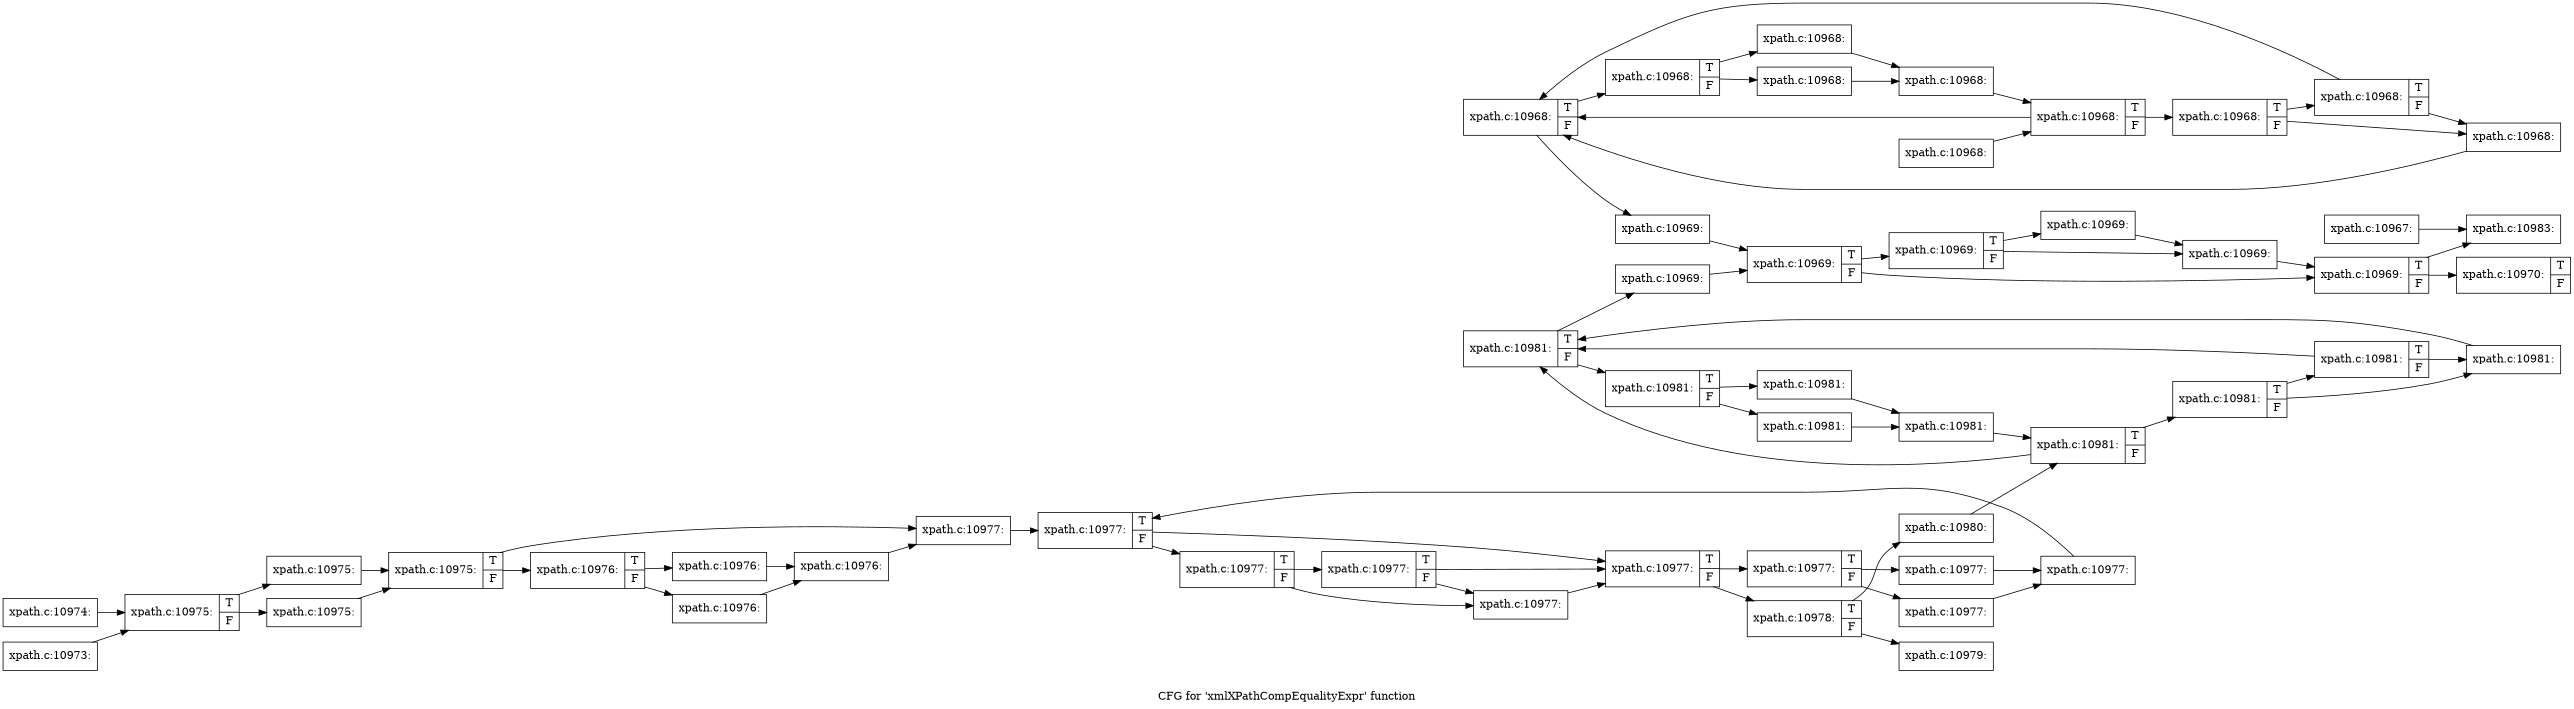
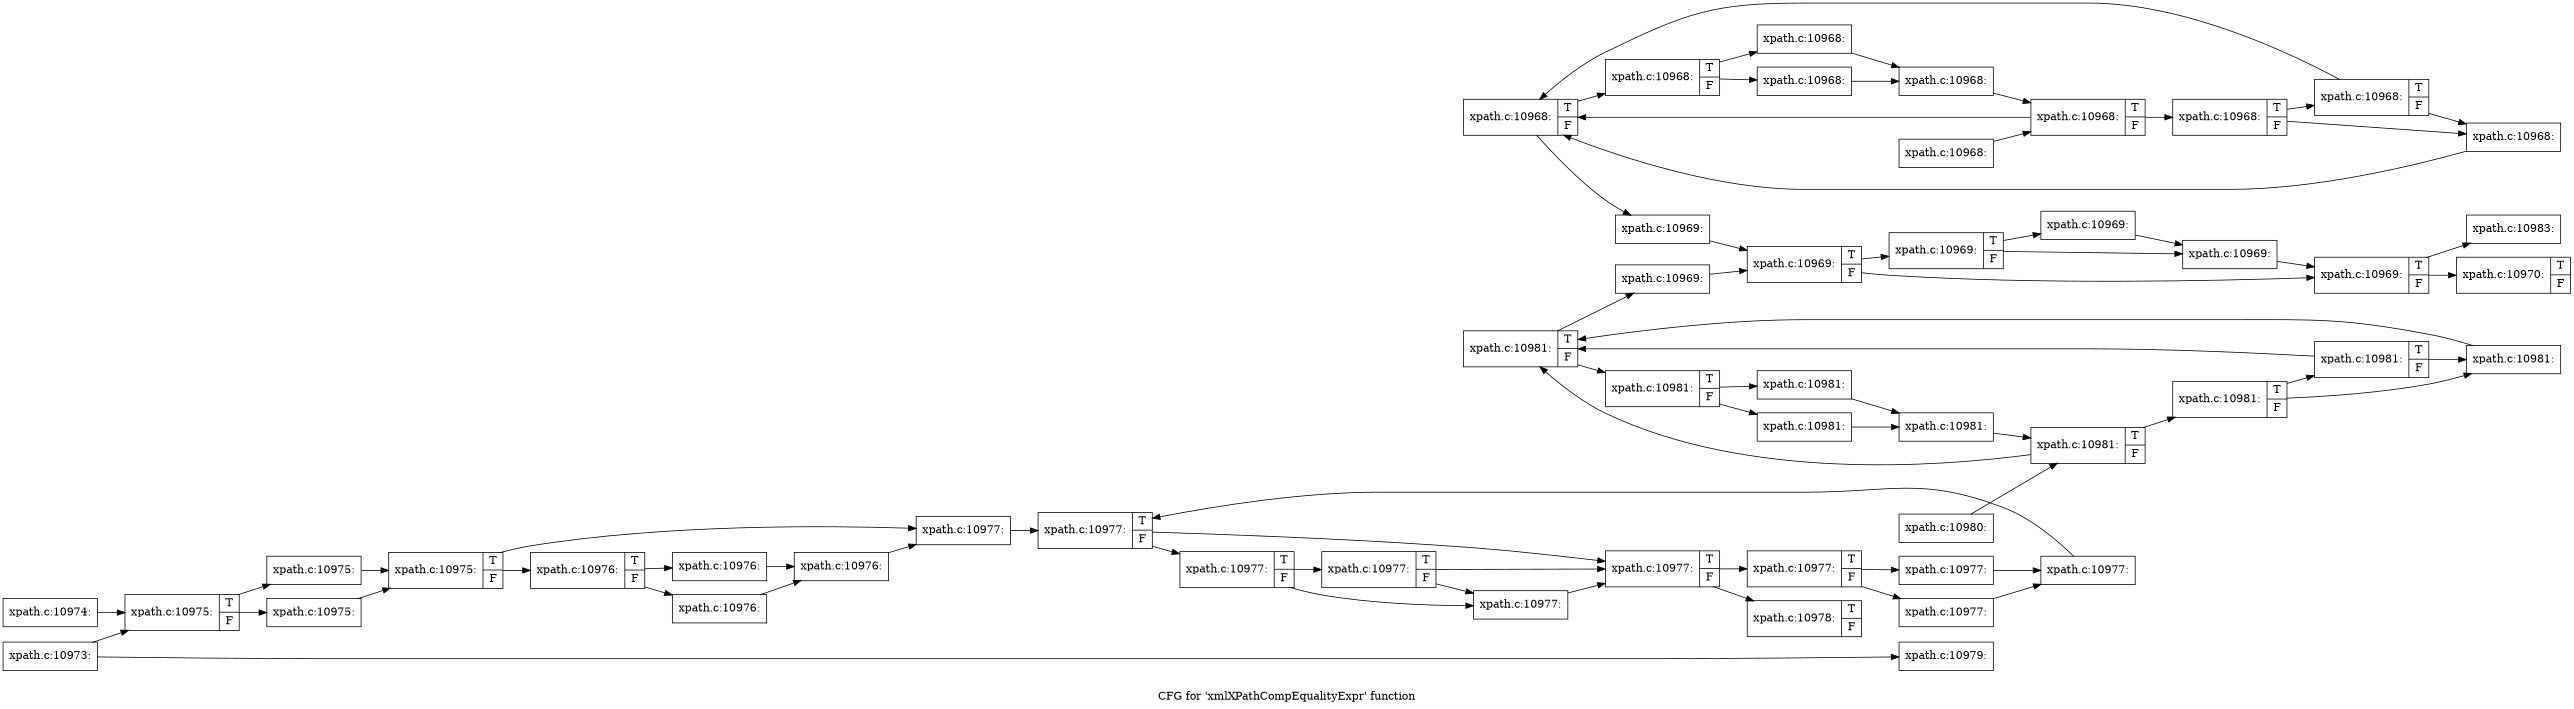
  digraph {
    label="CFG for 'xmlXPathCompEqualityExpr' function"
    rankdir=LR
    node [shape=record]
-   n1 [label="{xpath.c:10967:}"]
    n2 [label="{xpath.c:10983:}"]
    n3 [label="{xpath.c:10968:}"]
    n4 [label="{xpath.c:10968:|{<s0>T|<s1>F}}"]
    n5 [label="{xpath.c:10968:|{<s0>T|<s1>F}}"]
    n6 [label="{xpath.c:10968:|{<s0>T|<s1>F}}"]
    n7 [label="{xpath.c:10968:|{<s0>T|<s1>F}}"]
    n8 [label="{xpath.c:10969:}"]
    n9 [label="{xpath.c:10968:|{<s0>T|<s1>F}}"]
    n10 [label="{xpath.c:10968:}"]
    n11 [label="{xpath.c:10968:}"]
    n12 [label="{xpath.c:10968:}"]
    n13 [label="{xpath.c:10969:|{<s0>T|<s1>F}}"]
    n14 [label="{xpath.c:10968:}"]
    n15 [label="{xpath.c:10969:|{<s0>T|<s1>F}}"]
    n16 [label="{xpath.c:10969:|{<s0>T|<s1>F}}"]
    n17 [label="{xpath.c:10970:|{<s0>T|<s1>F}}"]
    n18 [label="{xpath.c:10969:}"]
    n19 [label="{xpath.c:10969:}"]
    n20 [label="{xpath.c:10973:}"]
    n21 [label="{xpath.c:10975:|{<s0>T|<s1>F}}"]
    n22 [label="{xpath.c:10974:}"]
    n23 [label="{xpath.c:10975:}"]
    n24 [label="{xpath.c:10975:}"]
    n25 [label="{xpath.c:10975:|{<s0>T|<s1>F}}"]
    n26 [label="{xpath.c:10977:}"]
    n27 [label="{xpath.c:10976:|{<s0>T|<s1>F}}"]
    n28 [label="{xpath.c:10977:|{<s0>T|<s1>F}}"]
    n29 [label="{xpath.c:10976:}"]
    n30 [label="{xpath.c:10976:}"]
    n31 [label="{xpath.c:10977:|{<s0>T|<s1>F}}"]
    n32 [label="{xpath.c:10977:|{<s0>T|<s1>F}}"]
    n33 [label="{xpath.c:10976:}"]
    n34 [label="{xpath.c:10977:|{<s0>T|<s1>F}}"]
    n35 [label="{xpath.c:10978:|{<s0>T|<s1>F}}"]
    n36 [label="{xpath.c:10977:|{<s0>T|<s1>F}}"]
    n37 [label="{xpath.c:10977:}"]
    n38 [label="{xpath.c:10977:}"]
    n39 [label="{xpath.c:10977:}"]
    n40 [label="{xpath.c:10979:}"]
    n41 [label="{xpath.c:10980:}"]
    n42 [label="{xpath.c:10977:}"]
    n43 [label="{xpath.c:10981:|{<s0>T|<s1>F}}"]
    n44 [label="{xpath.c:10981:|{<s0>T|<s1>F}}"]
    n45 [label="{xpath.c:10981:|{<s0>T|<s1>F}}"]
    n46 [label="{xpath.c:10981:|{<s0>T|<s1>F}}"]
    n47 [label="{xpath.c:10969:}"]
    n48 [label="{xpath.c:10981:|{<s0>T|<s1>F}}"]
    n49 [label="{xpath.c:10981:}"]
    n50 [label="{xpath.c:10981:}"]
    n51 [label="{xpath.c:10981:}"]
    n52 [label="{xpath.c:10981:}"]
-   n1 -> n2
    n3 -> n4
    n4 -> n5
    n4 -> n6
    n5 -> n7
    n5 -> n8
    n6 -> n9
    n6 -> n10
    n7 -> n11
    n7 -> n12
    n8 -> n13
    n9 -> n5
    n9 -> n10
    n10 -> n5
    n11 -> n14
    n12 -> n14
    n13 -> n15
    n13 -> n16
    n14 -> n4
    n15 -> n2
    n15 -> n17
    n16 -> n18
    n16 -> n19
    n18 -> n19
    n19 -> n15
    n20 -> n21
    n21 -> n23
    n21 -> n24
    n22 -> n21
    n23 -> n25
    n24 -> n25
    n25 -> n26
    n25 -> n27
    n26 -> n28
    n27 -> n29
    n27 -> n30
    n28 -> n31
    n28 -> n32
    n29 -> n33
    n30 -> n33
    n31 -> n34
    n31 -> n35
    n32 -> n36
    n32 -> n37
    n33 -> n26
    n34 -> n38
    n34 -> n39
-   n35 -> n40
-   n35 -> n41
+   n20 -> n40
    n36 -> n31
    n36 -> n37
    n37 -> n31
    n38 -> n42
    n39 -> n42
    n41 -> n43
    n42 -> n28
    n43 -> n44
    n43 -> n45
    n44 -> n46
    n44 -> n47
    n45 -> n48
    n45 -> n49
    n46 -> n50
    n46 -> n51
    n47 -> n13
    n48 -> n44
    n48 -> n49
    n49 -> n44
    n50 -> n52
    n51 -> n52
    n52 -> n43
  }
